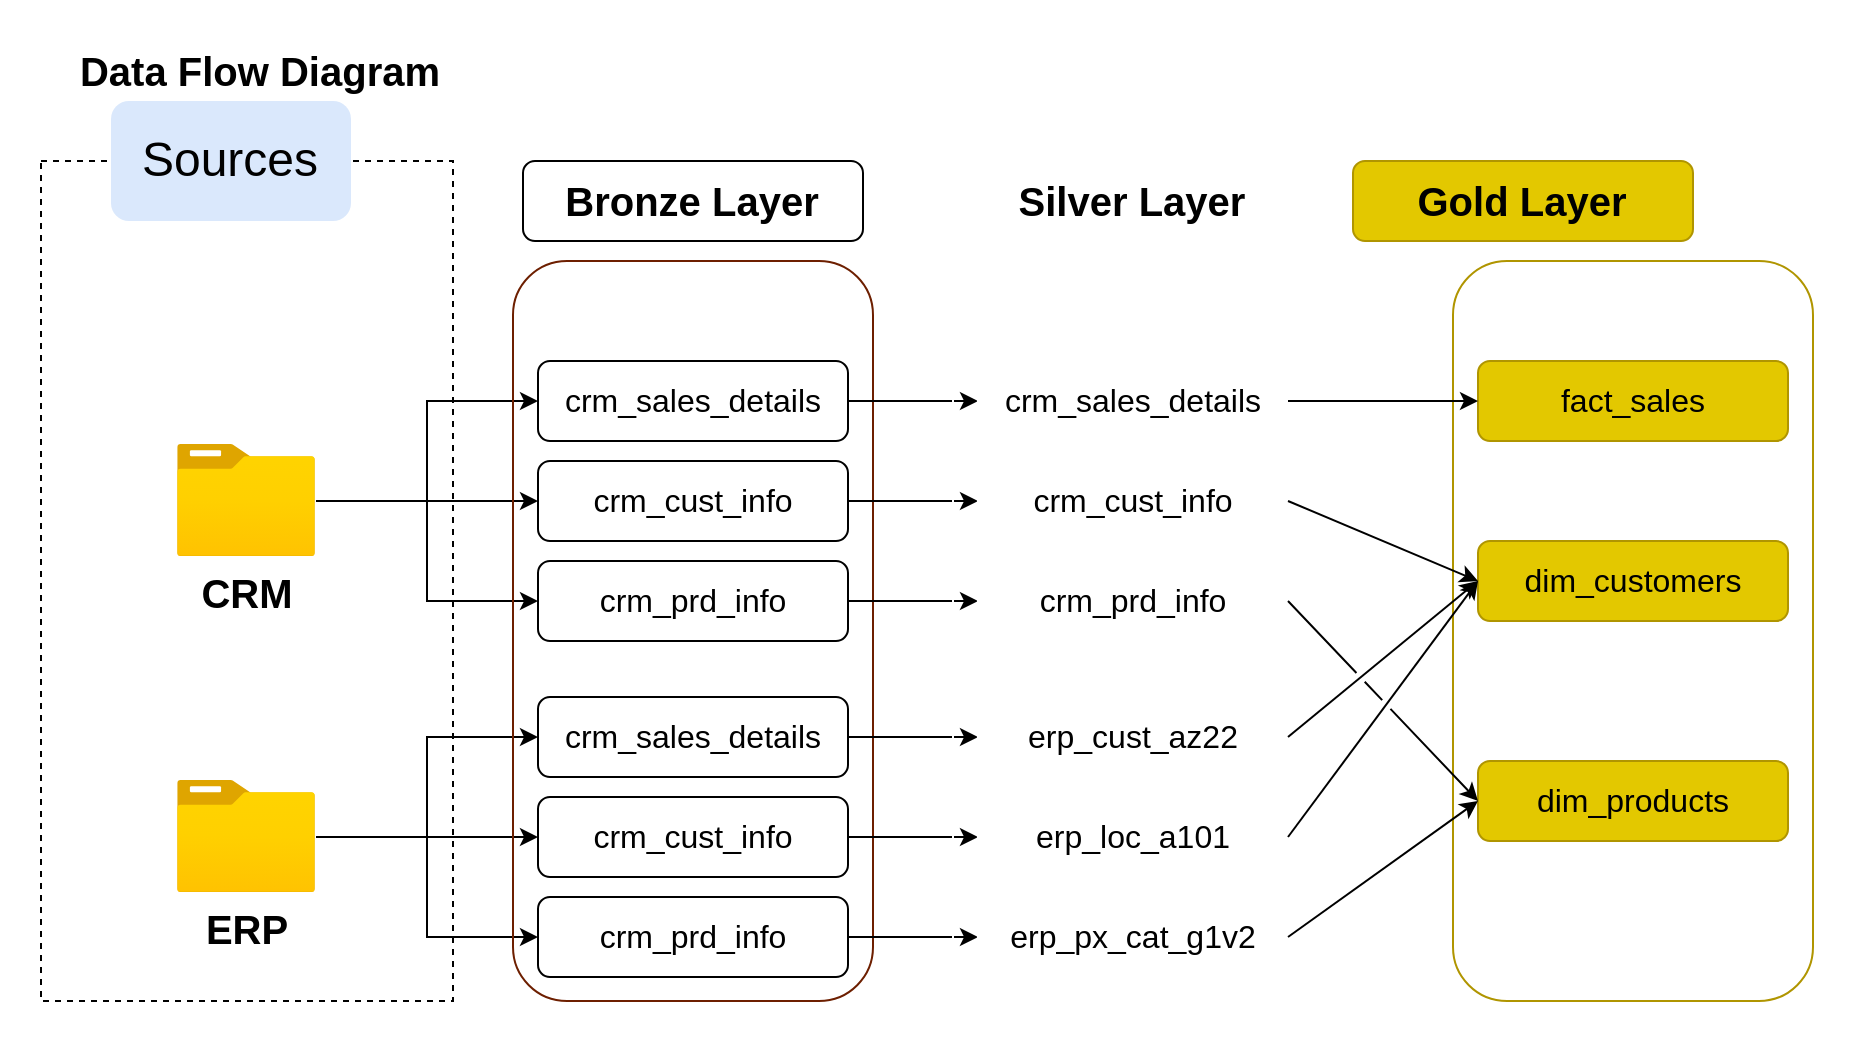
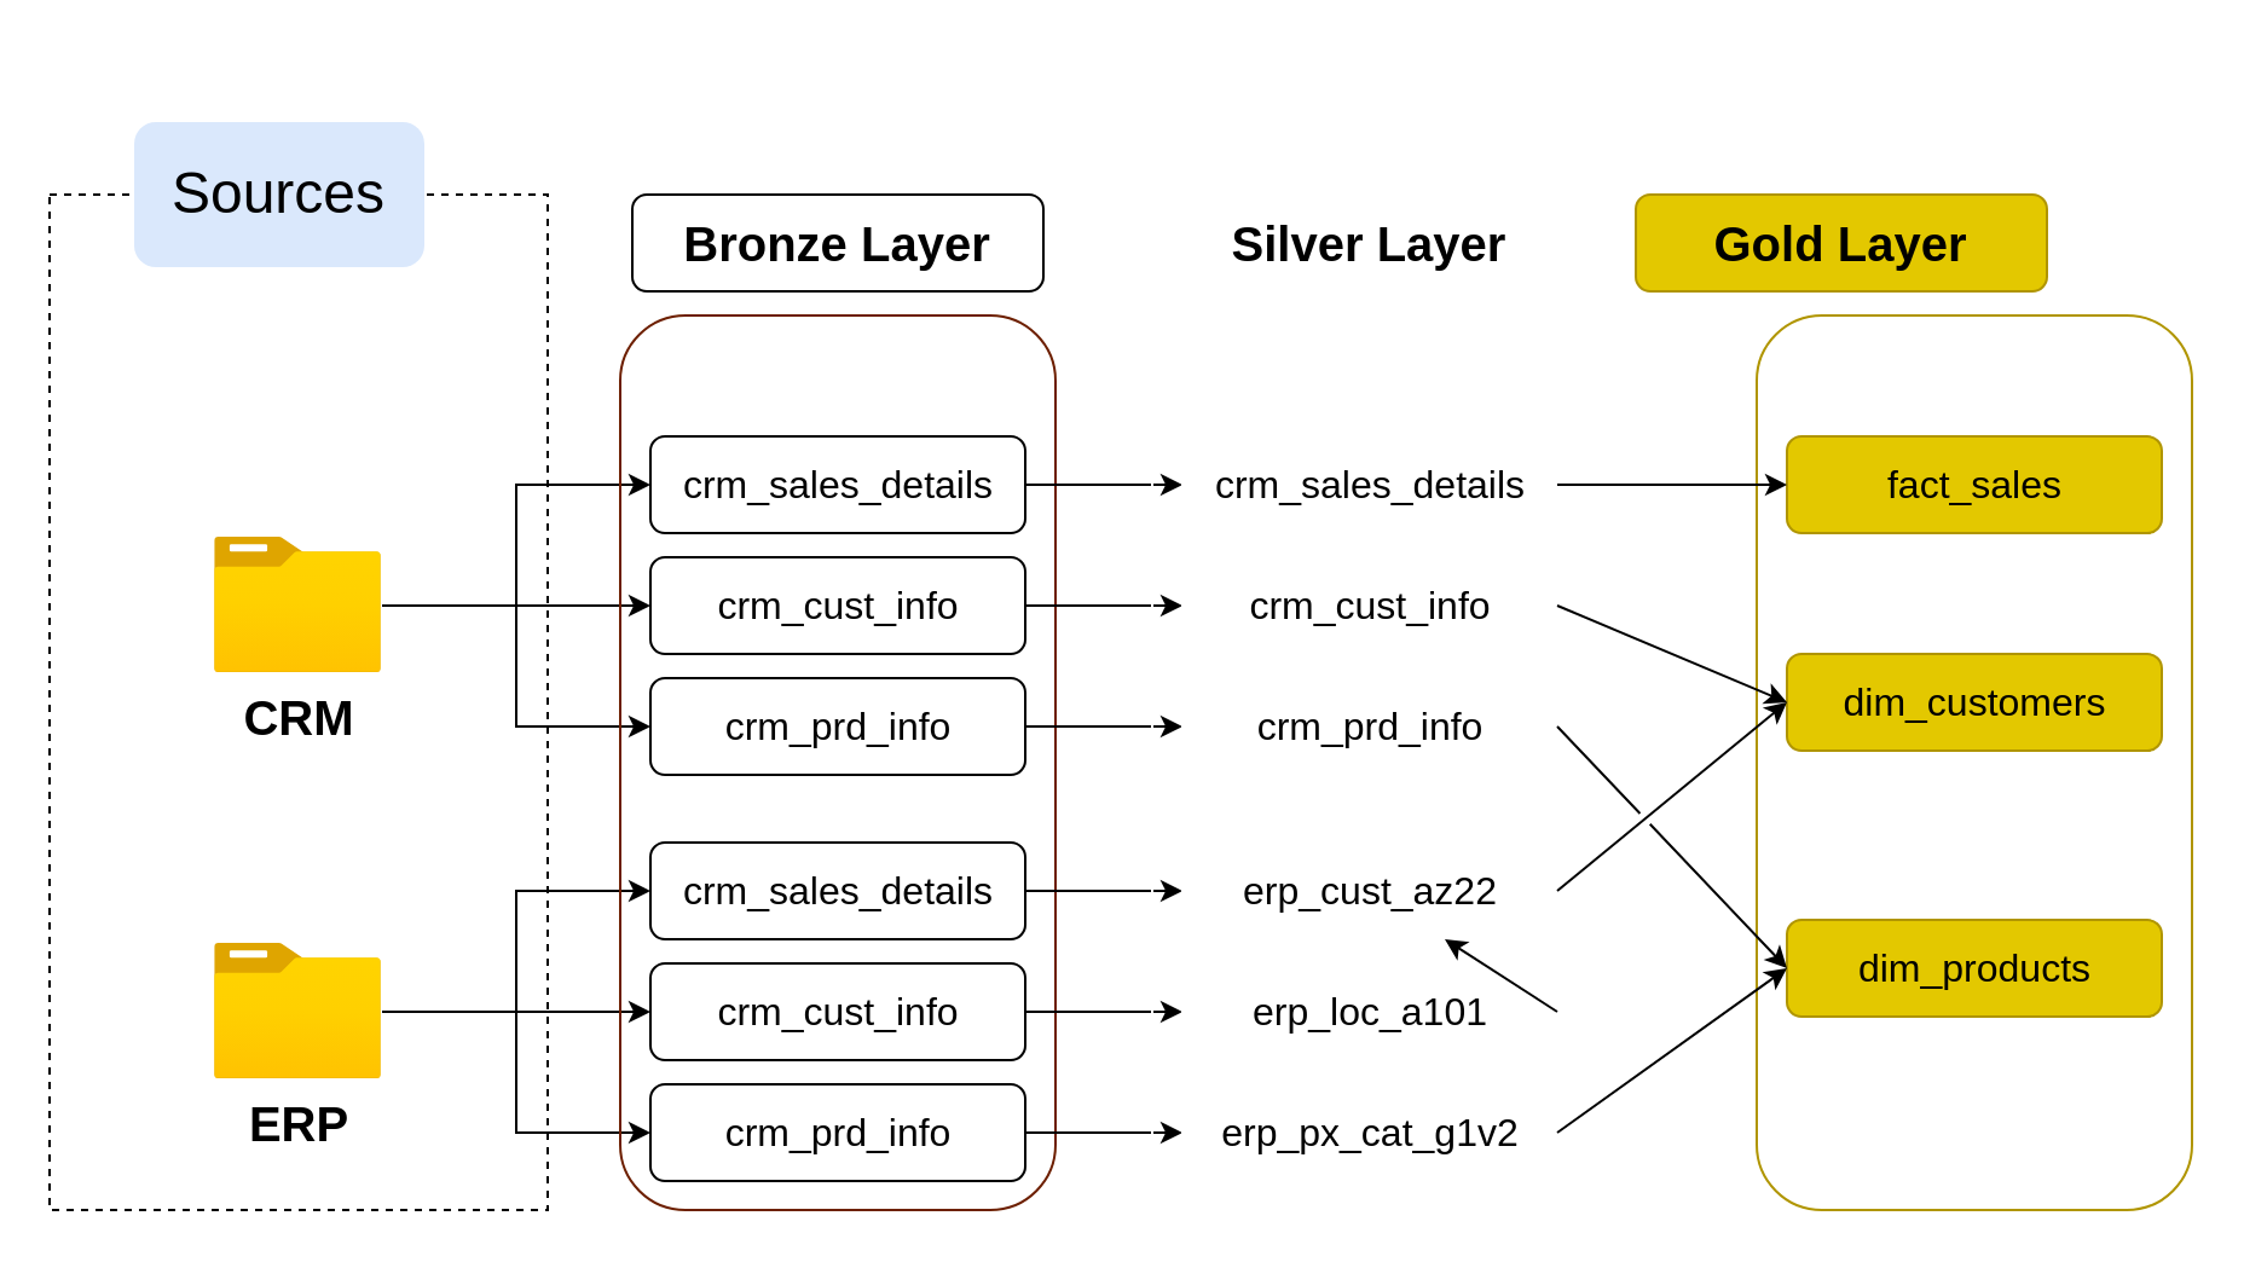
  <mxCell id="0" />
  <mxCell id="1" parent="0" />
- <mxCell id="2" value="&lt;font style=&quot;font-size: 20px;&quot;&gt;&lt;b style=&quot;&quot;&gt;Data Flow Diagram&lt;/b&gt;&lt;/font&gt;" style="text;html=1;align=center;verticalAlign=middle;whiteSpace=wrap;rounded=0;" parent="1" vertex="1"><mxGeometry x="20" y="20" width="220" height="30" as="geometry" /></mxCell>
  <mxCell id="3" value="" style="rounded=0;whiteSpace=wrap;html=1;fillColor=none;dashed=1;" parent="1" vertex="1"><mxGeometry x="20" y="80" width="206" height="420" as="geometry" /></mxCell>
  <mxCell id="4" value="&lt;font style=&quot;font-size: 24px;&quot;&gt;Sources&lt;/font&gt;" style="rounded=1;whiteSpace=wrap;html=1;strokeColor=none;fillColor=#dae8fc;" parent="1" vertex="1"><mxGeometry x="55" y="50" width="120" height="60" as="geometry" /></mxCell>
  <mxCell id="5" style="edgeStyle=orthogonalEdgeStyle;rounded=0;orthogonalLoop=1;jettySize=auto;html=1;entryX=0;entryY=0.5;entryDx=0;entryDy=0;" parent="1" source="8" target="16" edge="1"><mxGeometry relative="1" as="geometry" /></mxCell>
  <mxCell id="6" style="edgeStyle=orthogonalEdgeStyle;rounded=0;orthogonalLoop=1;jettySize=auto;html=1;entryX=0;entryY=0.5;entryDx=0;entryDy=0;" parent="1" source="8" target="20" edge="1"><mxGeometry relative="1" as="geometry" /></mxCell>
  <mxCell id="7" style="edgeStyle=orthogonalEdgeStyle;rounded=0;orthogonalLoop=1;jettySize=auto;html=1;entryX=0;entryY=0.5;entryDx=0;entryDy=0;" parent="1" source="8" target="18" edge="1"><mxGeometry relative="1" as="geometry" /></mxCell>
  <mxCell id="8" value="&lt;font style=&quot;font-size: 20px;&quot;&gt;&lt;b&gt;CRM&lt;/b&gt;&lt;/font&gt;" style="image;aspect=fixed;html=1;points=[];align=center;fontSize=12;image=img/lib/azure2/general/Folder_Blank.svg;" parent="1" vertex="1"><mxGeometry x="88.5" y="222" width="69" height="56.0" as="geometry" /></mxCell>
  <mxCell id="9" style="edgeStyle=orthogonalEdgeStyle;rounded=0;orthogonalLoop=1;jettySize=auto;html=1;entryX=0;entryY=0.5;entryDx=0;entryDy=0;" parent="1" source="12" target="22" edge="1"><mxGeometry relative="1" as="geometry" /></mxCell>
  <mxCell id="10" style="edgeStyle=orthogonalEdgeStyle;rounded=0;orthogonalLoop=1;jettySize=auto;html=1;entryX=0;entryY=0.5;entryDx=0;entryDy=0;" parent="1" source="12" target="24" edge="1"><mxGeometry relative="1" as="geometry" /></mxCell>
  <mxCell id="11" style="edgeStyle=orthogonalEdgeStyle;rounded=0;orthogonalLoop=1;jettySize=auto;html=1;entryX=0;entryY=0.5;entryDx=0;entryDy=0;" parent="1" source="12" target="26" edge="1"><mxGeometry relative="1" as="geometry" /></mxCell>
  <mxCell id="12" value="&lt;font style=&quot;font-size: 20px;&quot;&gt;&lt;b&gt;ERP&lt;/b&gt;&lt;/font&gt;" style="image;aspect=fixed;html=1;points=[];align=center;fontSize=12;image=img/lib/azure2/general/Folder_Blank.svg;" parent="1" vertex="1"><mxGeometry x="88.5" y="390" width="69" height="56.0" as="geometry" /></mxCell>
  <mxCell id="13" value="" style="rounded=1;whiteSpace=wrap;html=1;fillColor=none;strokeColor=#6D1F00;fontColor=#ffffff;fillStyle=hatch;" parent="1" vertex="1"><mxGeometry x="256" y="130" width="180" height="370" as="geometry" /></mxCell>
  <mxCell id="14" value="&lt;font style=&quot;font-size: 20px;&quot;&gt;&lt;b&gt;Bronze Layer&lt;/b&gt;&lt;/font&gt;" style="rounded=1;whiteSpace=wrap;html=1;strokeColor=light-dark(#000000,#FCB99E);fillColor=light-dark(#FFFFFF,#FCB99E);" parent="1" vertex="1"><mxGeometry x="261" y="80" width="170" height="40" as="geometry" /></mxCell>
  <mxCell id="15" style="edgeStyle=orthogonalEdgeStyle;rounded=0;orthogonalLoop=1;jettySize=auto;html=1;exitX=1;exitY=0.5;exitDx=0;exitDy=0;entryX=0;entryY=0.5;entryDx=0;entryDy=0;" parent="1" source="16" target="29" edge="1"><mxGeometry relative="1" as="geometry" /></mxCell>
  <mxCell id="16" value="&lt;font style=&quot;font-size: 16px;&quot;&gt;crm_sales_details&lt;/font&gt;" style="rounded=1;whiteSpace=wrap;html=1;strokeColor=light-dark(#000000,#FCB99E);fillColor=light-dark(#FFFFFF,#FCB99E);" parent="1" vertex="1"><mxGeometry x="268.5" y="180" width="155" height="40" as="geometry" /></mxCell>
  <mxCell id="17" style="edgeStyle=orthogonalEdgeStyle;rounded=0;orthogonalLoop=1;jettySize=auto;html=1;exitX=1;exitY=0.5;exitDx=0;exitDy=0;entryX=0;entryY=0.5;entryDx=0;entryDy=0;" parent="1" source="18" target="30" edge="1"><mxGeometry relative="1" as="geometry" /></mxCell>
  <mxCell id="18" value="&lt;font style=&quot;font-size: 16px;&quot;&gt;crm_cust_info&lt;/font&gt;" style="rounded=1;whiteSpace=wrap;html=1;strokeColor=light-dark(#000000,#FCB99E);fillColor=light-dark(#FFFFFF,#FCB99E);" parent="1" vertex="1"><mxGeometry x="268.5" y="230" width="155" height="40" as="geometry" /></mxCell>
  <mxCell id="19" style="edgeStyle=orthogonalEdgeStyle;rounded=0;orthogonalLoop=1;jettySize=auto;html=1;exitX=1;exitY=0.5;exitDx=0;exitDy=0;entryX=0;entryY=0.5;entryDx=0;entryDy=0;" parent="1" source="20" target="31" edge="1"><mxGeometry relative="1" as="geometry" /></mxCell>
  <mxCell id="20" value="&lt;font style=&quot;font-size: 16px;&quot;&gt;crm_prd_info&lt;/font&gt;" style="rounded=1;whiteSpace=wrap;html=1;strokeColor=light-dark(#000000,#FCB99E);fillColor=light-dark(#FFFFFF,#FCB99E);" parent="1" vertex="1"><mxGeometry x="268.5" y="280" width="155" height="40" as="geometry" /></mxCell>
  <mxCell id="21" style="edgeStyle=orthogonalEdgeStyle;rounded=0;orthogonalLoop=1;jettySize=auto;html=1;exitX=1;exitY=0.5;exitDx=0;exitDy=0;entryX=0;entryY=0.5;entryDx=0;entryDy=0;" parent="1" source="22" target="32" edge="1"><mxGeometry relative="1" as="geometry" /></mxCell>
  <mxCell id="22" value="&lt;font style=&quot;font-size: 16px;&quot;&gt;crm_sales_details&lt;/font&gt;" style="rounded=1;whiteSpace=wrap;html=1;strokeColor=light-dark(#000000,#FCB99E);fillColor=light-dark(#FFFFFF,#FCB99E);" parent="1" vertex="1"><mxGeometry x="268.5" y="348" width="155" height="40" as="geometry" /></mxCell>
  <mxCell id="23" style="edgeStyle=orthogonalEdgeStyle;rounded=0;orthogonalLoop=1;jettySize=auto;html=1;exitX=1;exitY=0.5;exitDx=0;exitDy=0;entryX=0;entryY=0.5;entryDx=0;entryDy=0;" parent="1" source="24" target="33" edge="1"><mxGeometry relative="1" as="geometry" /></mxCell>
  <mxCell id="24" value="&lt;font style=&quot;font-size: 16px;&quot;&gt;crm_cust_info&lt;/font&gt;" style="rounded=1;whiteSpace=wrap;html=1;strokeColor=light-dark(#000000,#FCB99E);fillColor=light-dark(#FFFFFF,#FCB99E);" parent="1" vertex="1"><mxGeometry x="268.5" y="398" width="155" height="40" as="geometry" /></mxCell>
  <mxCell id="25" style="edgeStyle=orthogonalEdgeStyle;rounded=0;orthogonalLoop=1;jettySize=auto;html=1;exitX=1;exitY=0.5;exitDx=0;exitDy=0;entryX=0;entryY=0.5;entryDx=0;entryDy=0;" parent="1" source="26" target="34" edge="1"><mxGeometry relative="1" as="geometry" /></mxCell>
  <mxCell id="26" value="&lt;font style=&quot;font-size: 16px;&quot;&gt;crm_prd_info&lt;/font&gt;" style="rounded=1;whiteSpace=wrap;html=1;strokeColor=light-dark(#000000,#FCB99E);fillColor=light-dark(#FFFFFF,#FCB99E);" parent="1" vertex="1"><mxGeometry x="268.5" y="448" width="155" height="40" as="geometry" /></mxCell>
  <mxCell id="27" value="" style="rounded=1;whiteSpace=wrap;html=1;fillColor=none;strokeColor=light-dark(#FFFFFF,#B3B3B3);fontColor=#ffffff;fillStyle=hatch;" parent="1" vertex="1"><mxGeometry x="476" y="130" width="180" height="370" as="geometry" /></mxCell>
  <mxCell id="28" value="&lt;font style=&quot;font-size: 20px;&quot;&gt;&lt;b&gt;Silver Layer&lt;/b&gt;&lt;/font&gt;" style="rounded=1;whiteSpace=wrap;html=1;strokeColor=light-dark(#FFFFFF,#B3B3B3);fillColor=light-dark(#FFFFFF,#E1D5E7);" parent="1" vertex="1"><mxGeometry x="481" y="80" width="170" height="40" as="geometry" /></mxCell>
  <mxCell id="29" value="&lt;font style=&quot;font-size: 16px;&quot;&gt;crm_sales_details&lt;/font&gt;" style="rounded=1;whiteSpace=wrap;html=1;strokeColor=light-dark(#FFFFFF,#B3B3B3);fillColor=light-dark(#FFFFFF,#E1D5E7);" parent="1" vertex="1"><mxGeometry x="488.5" y="180" width="155" height="40" as="geometry" /></mxCell>
  <mxCell id="30" value="&lt;font style=&quot;font-size: 16px;&quot;&gt;crm_cust_info&lt;/font&gt;" style="rounded=1;whiteSpace=wrap;html=1;strokeColor=light-dark(#FFFFFF,#B3B3B3);fillColor=light-dark(#FFFFFF,#E1D5E7);" parent="1" vertex="1"><mxGeometry x="488.5" y="230" width="155" height="40" as="geometry" /></mxCell>
  <mxCell id="31" value="&lt;font style=&quot;font-size: 16px;&quot;&gt;crm_prd_info&lt;/font&gt;" style="rounded=1;whiteSpace=wrap;html=1;strokeColor=light-dark(#FFFFFF,#B3B3B3);fillColor=light-dark(#FFFFFF,#E1D5E7);" parent="1" vertex="1"><mxGeometry x="488.5" y="280" width="155" height="40" as="geometry" /></mxCell>
  <mxCell id="32" value="&lt;font style=&quot;font-size: 16px;&quot;&gt;erp_cust_az22&lt;/font&gt;" style="rounded=1;whiteSpace=wrap;html=1;strokeColor=light-dark(#FFFFFF,#B3B3B3);fillColor=light-dark(#FFFFFF,#E1D5E7);" parent="1" vertex="1"><mxGeometry x="488.5" y="348" width="155" height="40" as="geometry" /></mxCell>
  <mxCell id="33" value="&lt;font style=&quot;font-size: 16px;&quot;&gt;erp_loc_a101&lt;/font&gt;" style="whiteSpace=wrap;html=1;strokeColor=light-dark(#FFFFFF,#B3B3B3);fillColor=light-dark(#FFFFFF,#E1D5E7);rounded=0;" parent="1" vertex="1"><mxGeometry x="488.5" y="398" width="155" height="40" as="geometry" /></mxCell>
  <mxCell id="34" value="&lt;font style=&quot;font-size: 16px;&quot;&gt;erp_px_cat_g1v2&lt;/font&gt;" style="rounded=1;whiteSpace=wrap;html=1;strokeColor=light-dark(#FFFFFF,#B3B3B3);fillColor=light-dark(#FFFFFF,#E1D5E7);" parent="1" vertex="1"><mxGeometry x="488.5" y="448" width="155" height="40" as="geometry" /></mxCell>
  <mxCell id="35" value="" style="rounded=1;whiteSpace=wrap;html=1;fillColor=none;strokeColor=light-dark(#B09500,#FFD966);fillStyle=hatch;fontColor=#000000;" vertex="1" parent="1"><mxGeometry x="726" y="130" width="180" height="370" as="geometry" /></mxCell>
  <mxCell id="36" value="&lt;font style=&quot;font-size: 20px;&quot;&gt;&lt;b&gt;Gold Layer&lt;/b&gt;&lt;/font&gt;" style="rounded=1;whiteSpace=wrap;html=1;strokeColor=light-dark(#B09500,#FFE599);fillColor=light-dark(#E3C800,#FFB570);fontColor=#000000;fillStyle=auto;" vertex="1" parent="1"><mxGeometry x="676" y="80" width="170" height="40" as="geometry" /></mxCell>
  <mxCell id="37" value="&lt;font style=&quot;font-size: 16px;&quot;&gt;fact_sales&lt;/font&gt;" style="rounded=1;whiteSpace=wrap;html=1;strokeColor=light-dark(#B09500,#FFE599);fillColor=light-dark(#E3C800,#FFB570);fontColor=#000000;fillStyle=auto;" vertex="1" parent="1"><mxGeometry x="738.5" y="180" width="155" height="40" as="geometry" /></mxCell>
  <mxCell id="38" value="&lt;font style=&quot;font-size: 16px;&quot;&gt;dim_customers&lt;/font&gt;" style="rounded=1;whiteSpace=wrap;html=1;strokeColor=light-dark(#B09500,#FFE599);fillColor=light-dark(#E3C800,#FFB570);fontColor=#000000;fillStyle=auto;" vertex="1" parent="1"><mxGeometry x="738.5" y="270" width="155" height="40" as="geometry" /></mxCell>
  <mxCell id="39" value="&lt;font style=&quot;font-size: 16px;&quot;&gt;dim_products&lt;/font&gt;" style="rounded=1;whiteSpace=wrap;html=1;strokeColor=light-dark(#B09500,#FFE599);fillColor=light-dark(#E3C800,#FFB570);fontColor=#000000;fillStyle=auto;" vertex="1" parent="1"><mxGeometry x="738.5" y="380" width="155" height="40" as="geometry" /></mxCell>
  <mxCell id="40" value="" style="endArrow=classic;html=1;rounded=0;exitX=1;exitY=0.5;exitDx=0;exitDy=0;entryX=0;entryY=0.5;entryDx=0;entryDy=0;jumpStyle=gap;" edge="1" parent="1" source="29" target="37"><mxGeometry width="50" height="50" relative="1" as="geometry"><mxPoint x="666" y="250" as="sourcePoint" /><mxPoint x="716" y="200" as="targetPoint" /></mxGeometry></mxCell>
  <mxCell id="41" value="" style="endArrow=classic;html=1;rounded=0;exitX=1;exitY=0.5;exitDx=0;exitDy=0;entryX=0;entryY=0.5;entryDx=0;entryDy=0;jumpStyle=gap;" edge="1" parent="1" source="30" target="38"><mxGeometry width="50" height="50" relative="1" as="geometry"><mxPoint x="686" y="240" as="sourcePoint" /><mxPoint x="781" y="305" as="targetPoint" /></mxGeometry></mxCell>
  <mxCell id="42" value="" style="endArrow=classic;html=1;rounded=0;entryX=0;entryY=0.5;entryDx=0;entryDy=0;exitX=1;exitY=0.5;exitDx=0;exitDy=0;jumpStyle=gap;" edge="1" parent="1" source="32" target="38"><mxGeometry width="50" height="50" relative="1" as="geometry"><mxPoint x="686" y="360" as="sourcePoint" /><mxPoint x="781" y="345" as="targetPoint" /></mxGeometry></mxCell>
- <mxCell id="43" value="" style="endArrow=classic;html=1;rounded=0;entryX=0;entryY=0.5;entryDx=0;entryDy=0;exitX=1;exitY=0.5;exitDx=0;exitDy=0;jumpStyle=gap;" edge="1" parent="1" source="33" target="38"><mxGeometry width="50" height="50" relative="1" as="geometry"><mxPoint x="686" y="393" as="sourcePoint" /><mxPoint x="781" y="340" as="targetPoint" /></mxGeometry></mxCell>
+ <mxCell id="43" value="" style="endArrow=classic;html=1;rounded=0;exitX=1;exitY=0.5;exitDx=0;exitDy=0;jumpStyle=gap;" edge="1" parent="1" source="33" target="32"><mxGeometry width="50" height="50" relative="1" as="geometry"><mxPoint x="686" y="393" as="sourcePoint" /><mxPoint x="781" y="340" as="targetPoint" /></mxGeometry></mxCell>
  <mxCell id="44" value="" style="endArrow=classic;html=1;rounded=0;entryX=0;entryY=0.5;entryDx=0;entryDy=0;exitX=1;exitY=0.5;exitDx=0;exitDy=0;jumpStyle=gap;" edge="1" parent="1" source="31" target="39"><mxGeometry width="50" height="50" relative="1" as="geometry"><mxPoint x="686" y="473" as="sourcePoint" /><mxPoint x="781" y="370" as="targetPoint" /></mxGeometry></mxCell>
  <mxCell id="45" value="" style="endArrow=classic;html=1;rounded=0;entryX=0;entryY=0.5;entryDx=0;entryDy=0;exitX=1;exitY=0.5;exitDx=0;exitDy=0;jumpStyle=gap;" edge="1" parent="1" source="34" target="39"><mxGeometry width="50" height="50" relative="1" as="geometry"><mxPoint x="716" y="490" as="sourcePoint" /><mxPoint x="811" y="555" as="targetPoint" /></mxGeometry></mxCell>
